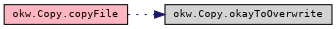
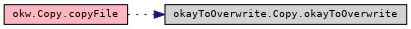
  digraph {
    rankdir=LR
    fontname="DejaVu Sans Mono"
    node [color=black fontname="DejaVu Sans Mono" fontsize=10 shape=record style=filled]
    n1 [fillcolor=lightpink fontcolor=black height=0.2 label="okw.Copy.copyFile" width=0.4]
-   n2 [fillcolor=lightgrey height=0.2 label="okw.Copy.okayToOverwrite" width=0.4]
+   n2 [fillcolor=lightgrey height=0.2 label="okayToOverwrite.Copy.okayToOverwrite" width=0.4]
    n1 -> n2 [color=midnightblue fontname="DejaVu Sans Mono" fontsize=10 labelfontname=Helvetica labelfontsize=10 style=dotted]
  }
